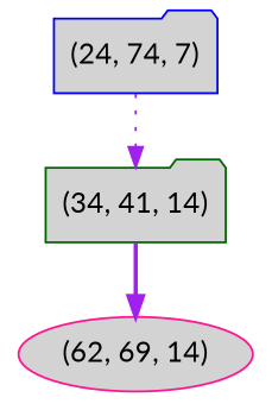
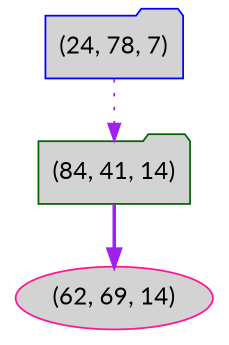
  digraph {
    fontname=Lato
    node [fillcolor=lightgrey fontname=Lato shape=folder style=filled]
    edge [color=purple fontname=Lato]
-   "(24, 78, 7)" [color=blue label="(24, 74, 7)"]
-   "(34, 41, 14)" [color=darkgreen]
+   "(24, 78, 7)" [color=blue]
+   "(34, 41, 14)" [color=darkgreen label="(84, 41, 14)"]
    "(62, 69, 14)" [color=deeppink shape=ellipse]
    "(24, 78, 7)" -> "(34, 41, 14)" [style=dotted]
    "(34, 41, 14)" -> "(62, 69, 14)" [style=bold]
  }
